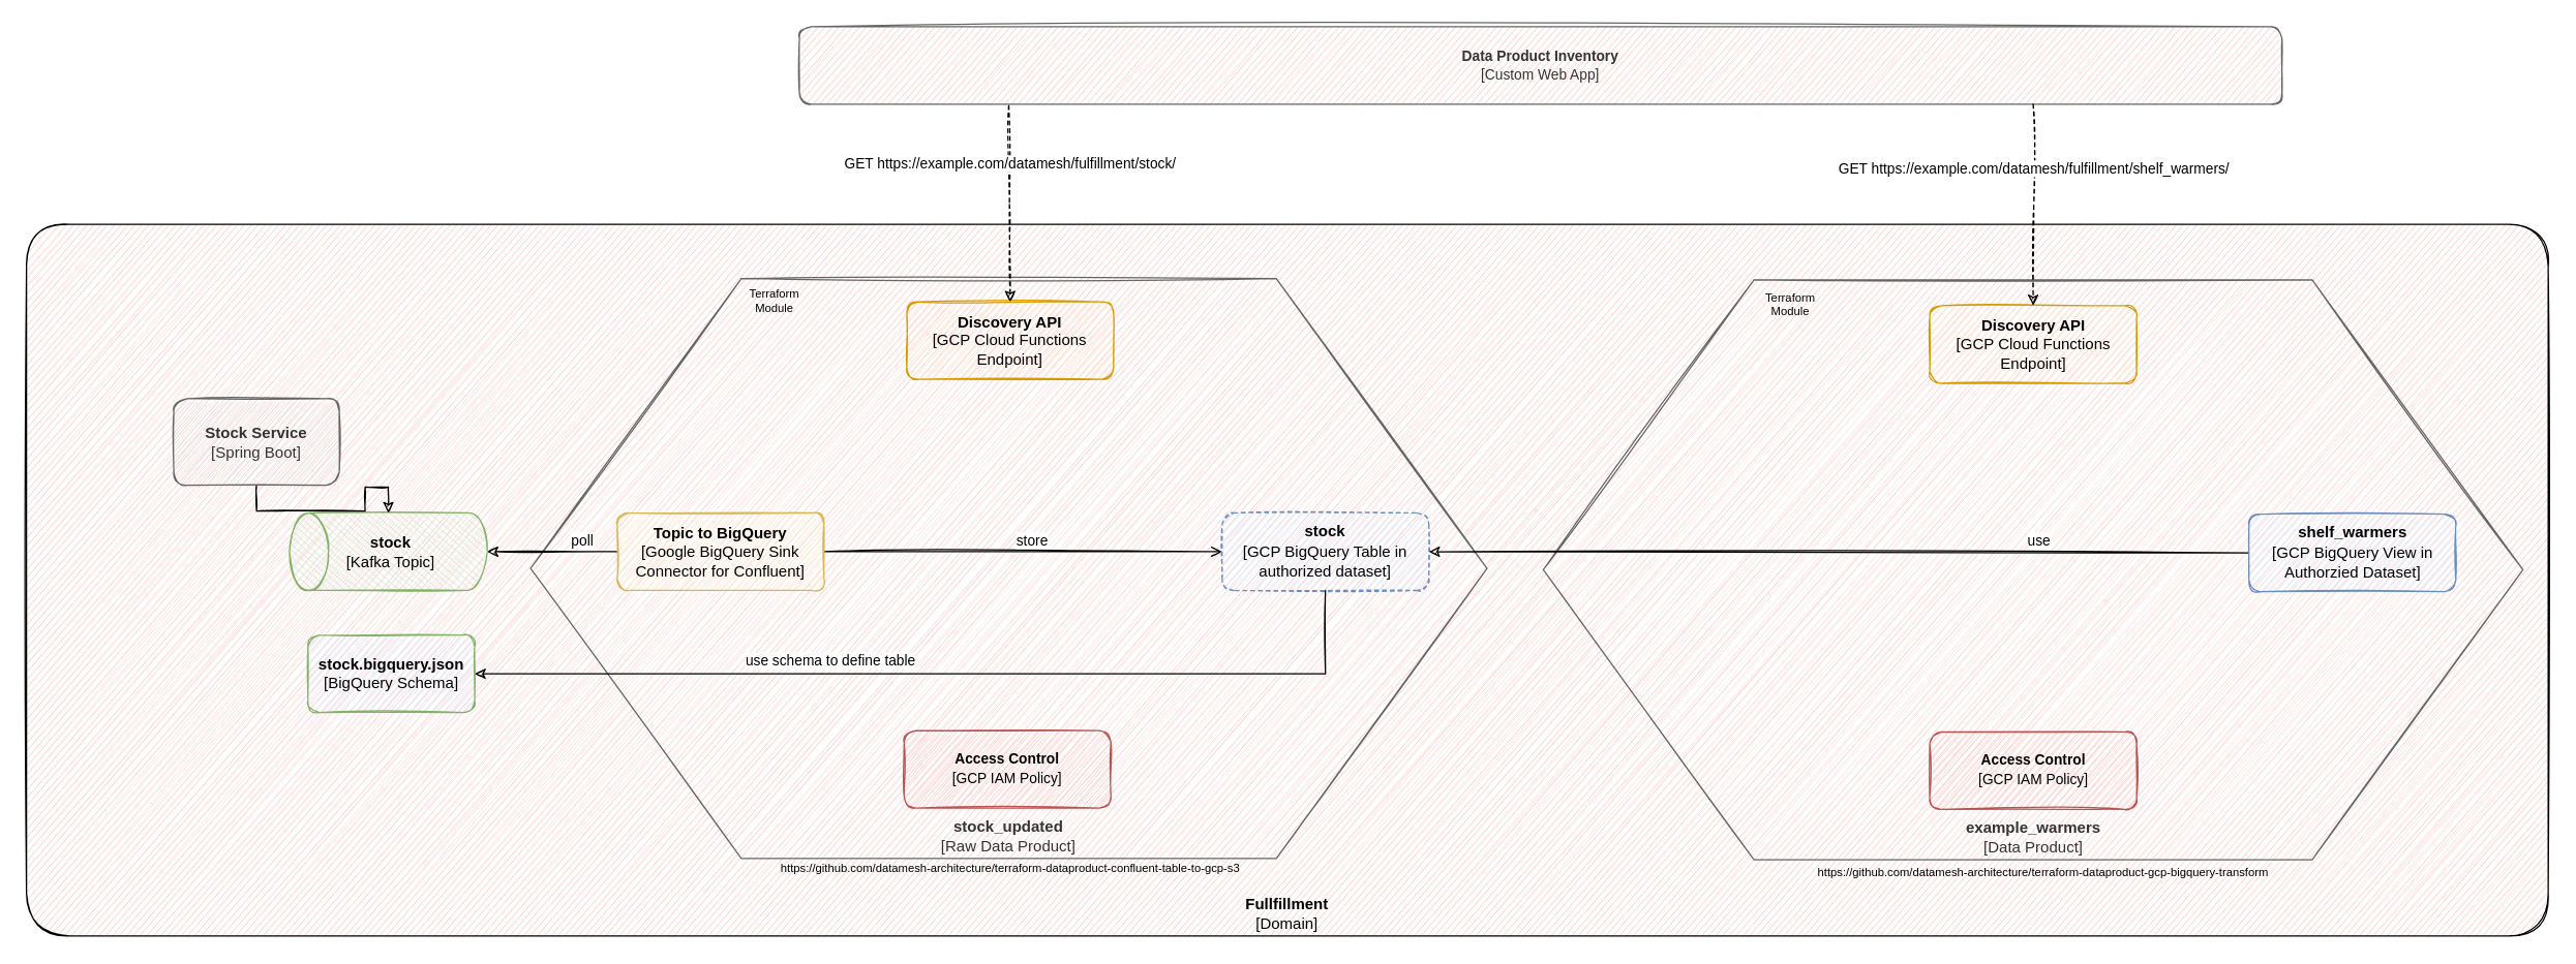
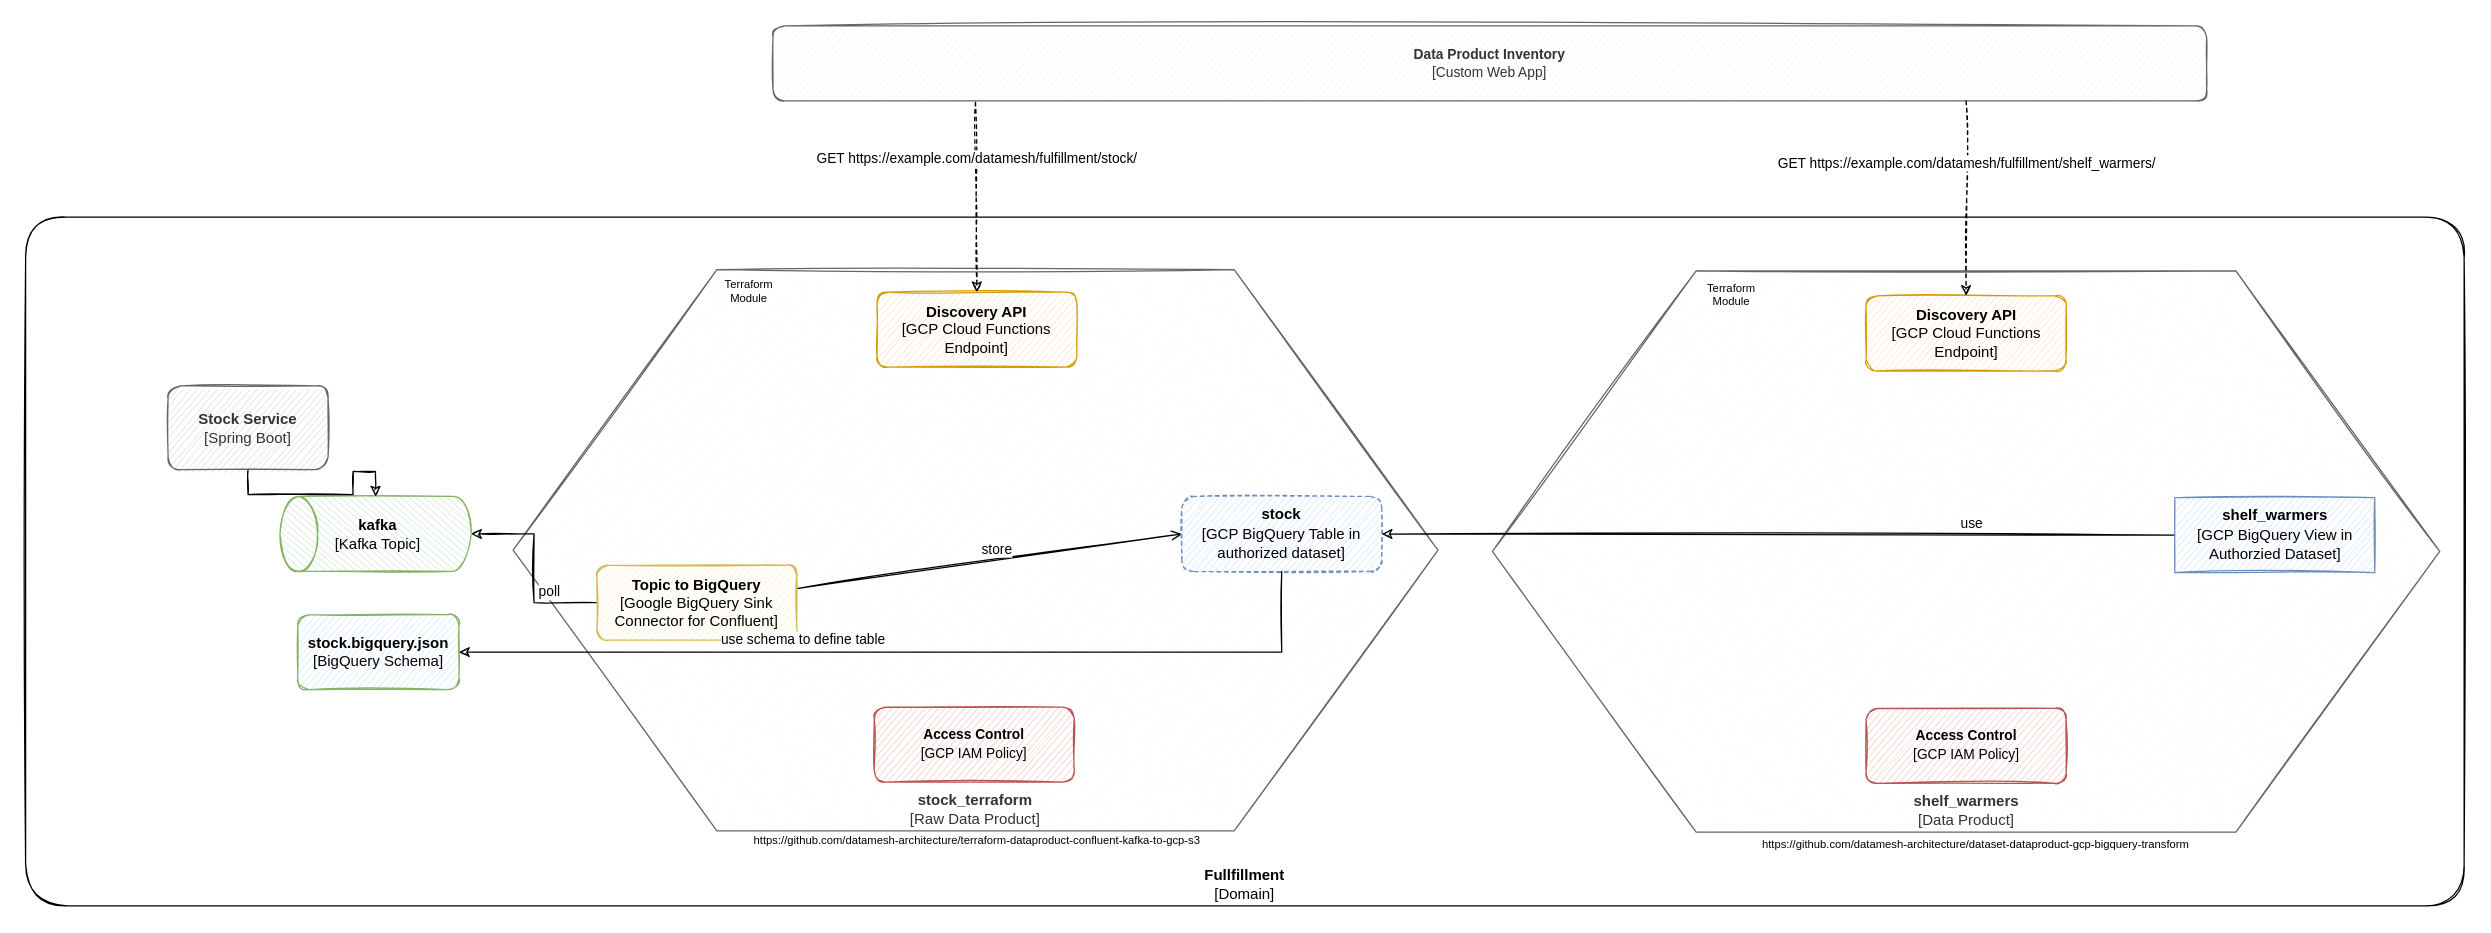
  <mxCell id="0" />
  <mxCell id="1" parent="0" />
- <mxCell id="2" value="&lt;b&gt;Fullfillment&lt;/b&gt;&lt;br&gt;[Domain]" style="rounded=1;whiteSpace=wrap;html=1;verticalAlign=bottom;fontStyle=0;arcSize=6;sketch=1;fillColor=#f8cecc;" parent="1" vertex="1"><mxGeometry x="20" y="173" width="1951" height="551" as="geometry" /></mxCell>
- <mxCell id="3" value="&lt;b&gt;example_warmers&lt;/b&gt;&lt;br&gt;[Data Product]" style="shape=hexagon;perimeter=hexagonPerimeter2;whiteSpace=wrap;html=1;fixedSize=1;rounded=0;glass=0;fontFamily=Helvetica;fontSize=12;size=163.059;verticalAlign=bottom;fillColor=#FCFCFC;fontColor=#333333;strokeColor=#666666;sketch=1;" parent="1" vertex="1"><mxGeometry x="1193.5" y="216" width="758" height="449" as="geometry" /></mxCell>
- <mxCell id="4" value="&lt;b&gt;stock_updated&lt;/b&gt;&lt;br&gt;[Raw Data Product]" style="shape=hexagon;perimeter=hexagonPerimeter2;whiteSpace=wrap;html=1;fixedSize=1;rounded=0;glass=0;fontFamily=Helvetica;fontSize=12;size=163.059;verticalAlign=bottom;fillColor=#FCFCFC;fontColor=#333333;strokeColor=#666666;sketch=1;" parent="1" vertex="1"><mxGeometry x="410" y="215" width="740" height="449" as="geometry" /></mxCell>
+ <mxCell id="2" value="&lt;b&gt;Fullfillment&lt;/b&gt;&lt;br&gt;[Domain]" style="rounded=1;whiteSpace=wrap;html=1;verticalAlign=bottom;fontStyle=0;arcSize=6;sketch=1;" parent="1" vertex="1"><mxGeometry x="20" y="173" width="1951" height="551" as="geometry" /></mxCell>
+ <mxCell id="3" value="&lt;b&gt;shelf_warmers&lt;/b&gt;&lt;br&gt;[Data Product]" style="shape=hexagon;perimeter=hexagonPerimeter2;whiteSpace=wrap;html=1;fixedSize=1;rounded=0;glass=0;fontFamily=Helvetica;fontSize=12;size=163.059;verticalAlign=bottom;fillColor=#FCFCFC;fontColor=#333333;strokeColor=#666666;sketch=1;" parent="1" vertex="1"><mxGeometry x="1193.5" y="216" width="758" height="449" as="geometry" /></mxCell>
+ <mxCell id="4" value="&lt;b&gt;stock_terraform&lt;/b&gt;&lt;br&gt;[Raw Data Product]" style="shape=hexagon;perimeter=hexagonPerimeter2;whiteSpace=wrap;html=1;fixedSize=1;rounded=0;glass=0;fontFamily=Helvetica;fontSize=12;size=163.059;verticalAlign=bottom;fillColor=#FCFCFC;fontColor=#333333;strokeColor=#666666;sketch=1;" parent="1" vertex="1"><mxGeometry x="410" y="215" width="740" height="449" as="geometry" /></mxCell>
  <mxCell id="5" style="edgeStyle=orthogonalEdgeStyle;rounded=0;orthogonalLoop=1;jettySize=auto;html=1;entryX=0;entryY=0.5;entryDx=0;entryDy=0;startArrow=classic;startFill=1;endArrow=none;endFill=0;sketch=1;" parent="1" source="7" target="11" edge="1"><mxGeometry relative="1" as="geometry" /></mxCell>
  <mxCell id="6" value="poll" style="edgeLabel;html=1;align=center;verticalAlign=middle;resizable=0;points=[];fontSize=11;fontFamily=Helvetica;sketch=1;" parent="5" vertex="1" connectable="0"><mxGeometry x="0.595" y="3" relative="1" as="geometry"><mxPoint x="-7" y="-6" as="offset" /></mxGeometry></mxCell>
  <mxCell id="7" value="" style="shape=cylinder3;whiteSpace=wrap;html=1;boundedLbl=1;backgroundOutline=1;size=15;rotation=-90;fillColor=#d5e8d4;strokeColor=#82b366;sketch=1;" parent="1" vertex="1"><mxGeometry x="270" y="350" width="60" height="153" as="geometry" /></mxCell>
- <mxCell id="8" value="&lt;b&gt;stock&lt;/b&gt;&lt;br&gt;[Kafka Topic]" style="text;html=1;strokeColor=none;fillColor=none;align=center;verticalAlign=middle;whiteSpace=wrap;rounded=0;sketch=1;" parent="1" vertex="1"><mxGeometry x="253.25" y="411.5" width="98" height="30" as="geometry" /></mxCell>
+ <mxCell id="8" value="&lt;b&gt;kafka&lt;/b&gt;&lt;br&gt;[Kafka Topic]" style="text;html=1;strokeColor=none;fillColor=none;align=center;verticalAlign=middle;whiteSpace=wrap;rounded=0;sketch=1;" parent="1" vertex="1"><mxGeometry x="253.25" y="411.5" width="98" height="30" as="geometry" /></mxCell>
  <mxCell id="9" style="rounded=0;orthogonalLoop=1;jettySize=auto;html=1;entryX=0;entryY=0.5;entryDx=0;entryDy=0;sketch=1;endArrow=open;" parent="1" source="11" target="14" edge="1"><mxGeometry relative="1" as="geometry"><mxPoint x="701.12" y="426.5" as="targetPoint" /></mxGeometry></mxCell>
  <mxCell id="10" value="store" style="edgeLabel;html=1;align=center;verticalAlign=middle;resizable=0;points=[];fontSize=11;fontFamily=Helvetica;sketch=1;" parent="9" vertex="1" connectable="0"><mxGeometry x="0.052" y="4" relative="1" as="geometry"><mxPoint x="-2" y="-5" as="offset" /></mxGeometry></mxCell>
- <mxCell id="11" value="&lt;b&gt;Topic to BigQuery&lt;br&gt;&lt;/b&gt;[Google BigQuery Sink Connector for Confluent]" style="rounded=1;whiteSpace=wrap;html=1;fillColor=#fff2cc;strokeColor=#d6b656;sketch=1;" parent="1" vertex="1"><mxGeometry x="477" y="396.5" width="160" height="60" as="geometry" /></mxCell>
+ <mxCell id="11" value="&lt;b&gt;Topic to BigQuery&lt;br&gt;&lt;/b&gt;[Google BigQuery Sink Connector for Confluent]" style="rounded=1;whiteSpace=wrap;html=1;fillColor=#fff2cc;strokeColor=#d6b656;sketch=1;" parent="1" vertex="1"><mxGeometry x="477" y="451.5" width="160" height="60" as="geometry" /></mxCell>
  <mxCell id="12" style="edgeStyle=orthogonalEdgeStyle;rounded=0;orthogonalLoop=1;jettySize=auto;html=1;sketch=1;" parent="1" source="13" target="7" edge="1"><mxGeometry relative="1" as="geometry" /></mxCell>
  <mxCell id="13" value="&lt;b style=&quot;font-size: 12px;&quot;&gt;Stock Service&lt;br style=&quot;font-size: 12px;&quot;&gt;&lt;/b&gt;[Spring Boot]" style="rounded=1;whiteSpace=wrap;html=1;verticalAlign=middle;fontSize=12;fillColor=#E0E0E0;fontColor=#333333;strokeColor=#666666;sketch=1;" parent="1" vertex="1"><mxGeometry x="134" y="308" width="128" height="67" as="geometry" /></mxCell>
  <mxCell id="14" value="&lt;font face=&quot;Helvetica&quot; style=&quot;font-size: 12px;&quot;&gt;&lt;b style=&quot;font-size: 12px;&quot;&gt;stock&lt;br style=&quot;font-size: 12px;&quot;&gt;&lt;/b&gt;[GCP BigQuery Table in authorized dataset]&lt;/font&gt;" style="rounded=1;whiteSpace=wrap;html=1;fontFamily=Courier New;fontSize=12;fillColor=#dae8fc;strokeColor=#6c8ebf;sketch=1;dashed=1;" parent="1" vertex="1"><mxGeometry x="945" y="396.5" width="160" height="60" as="geometry" /></mxCell>
  <mxCell id="15" value="&lt;b&gt;Discovery API&lt;br&gt;&lt;/b&gt;[GCP Cloud Functions Endpoint]" style="rounded=1;whiteSpace=wrap;html=1;fillColor=#ffe6cc;strokeColor=#d79b00;sketch=1;" parent="1" vertex="1"><mxGeometry x="701.12" y="233" width="160" height="60" as="geometry" /></mxCell>
  <mxCell id="16" style="edgeStyle=orthogonalEdgeStyle;rounded=0;orthogonalLoop=1;jettySize=auto;html=1;entryX=0.5;entryY=0;entryDx=0;entryDy=0;fontFamily=Helvetica;fontSize=11;dashed=1;sketch=1;" parent="1" target="15" edge="1"><mxGeometry relative="1" as="geometry"><mxPoint x="780" y="81" as="sourcePoint" /></mxGeometry></mxCell>
  <mxCell id="17" value="GET https://example.com/datamesh/fulfillment/stock/" style="edgeLabel;html=1;align=center;verticalAlign=middle;resizable=0;points=[];fontSize=11;fontFamily=Helvetica;sketch=1;" parent="16" vertex="1" connectable="0"><mxGeometry x="-0.41" relative="1" as="geometry"><mxPoint as="offset" /></mxGeometry></mxCell>
- <mxCell id="18" value="&lt;b&gt;Data Product Inventory&lt;br&gt;&lt;/b&gt;[Custom Web App]" style="rounded=1;whiteSpace=wrap;html=1;fontFamily=Helvetica;fontSize=11;sketch=1;fillColor=#f8cecc;fontColor=#333333;strokeColor=#666666;" parent="1" vertex="1"><mxGeometry x="618" y="20" width="1147" height="60" as="geometry" /></mxCell>
+ <mxCell id="18" value="&lt;b&gt;Data Product Inventory&lt;br&gt;&lt;/b&gt;[Custom Web App]" style="rounded=1;whiteSpace=wrap;html=1;fontFamily=Helvetica;fontSize=11;sketch=1;fillColor=#f5f5f5;fontColor=#333333;strokeColor=#666666;" parent="1" vertex="1"><mxGeometry x="618" y="20" width="1147" height="60" as="geometry" /></mxCell>
  <mxCell id="19" value="&lt;b&gt;stock.bigquery.json&lt;/b&gt;&lt;br&gt;[BigQuery Schema]" style="rounded=1;whiteSpace=wrap;html=1;fillColor=#dae8fc;strokeColor=#82b366;sketch=1;" parent="1" vertex="1"><mxGeometry x="237.75" y="491" width="129" height="60" as="geometry" /></mxCell>
  <mxCell id="20" value="&lt;b&gt;Discovery API&lt;br&gt;&lt;/b&gt;[GCP Cloud Functions Endpoint]" style="rounded=1;whiteSpace=wrap;html=1;fillColor=#ffe6cc;strokeColor=#d79b00;sketch=1;" parent="1" vertex="1"><mxGeometry x="1492.5" y="236" width="160" height="60" as="geometry" /></mxCell>
  <mxCell id="21" style="rounded=0;orthogonalLoop=1;jettySize=auto;html=1;entryX=1;entryY=0.5;entryDx=0;entryDy=0;fontFamily=Helvetica;fontSize=11;startArrow=none;startFill=0;endArrow=classic;endFill=1;dashed=0;exitX=0;exitY=0.5;exitDx=0;exitDy=0;sketch=1;" parent="1" source="23" target="14" edge="1"><mxGeometry relative="1" as="geometry"><Array as="points" /><mxPoint x="1294.5" y="427.5" as="sourcePoint" /></mxGeometry></mxCell>
  <mxCell id="22" value="use" style="edgeLabel;html=1;align=center;verticalAlign=middle;resizable=0;points=[];fontSize=11;fontFamily=Helvetica;sketch=1;" parent="21" vertex="1" connectable="0"><mxGeometry x="-0.47" y="1" relative="1" as="geometry"><mxPoint x="5" y="-11" as="offset" /></mxGeometry></mxCell>
- <mxCell id="23" value="&lt;font face=&quot;Helvetica&quot; style=&quot;font-size: 12px;&quot;&gt;&lt;b style=&quot;font-size: 12px;&quot;&gt;shelf_warmers&lt;br style=&quot;font-size: 12px;&quot;&gt;&lt;/b&gt;[GCP BigQuery View in Authorzied Dataset]&lt;/font&gt;" style="rounded=1;whiteSpace=wrap;html=1;fontFamily=Courier New;fontSize=12;fillColor=#dae8fc;strokeColor=#6c8ebf;sketch=1;" parent="1" vertex="1"><mxGeometry x="1739.5" y="397.5" width="160" height="60" as="geometry" /></mxCell>
+ <mxCell id="23" value="&lt;font face=&quot;Helvetica&quot; style=&quot;font-size: 12px;&quot;&gt;&lt;b style=&quot;font-size: 12px;&quot;&gt;shelf_warmers&lt;br style=&quot;font-size: 12px;&quot;&gt;&lt;/b&gt;[GCP BigQuery View in Authorzied Dataset]&lt;/font&gt;" style="whiteSpace=wrap;html=1;fontFamily=Courier New;fontSize=12;fillColor=#dae8fc;strokeColor=#6c8ebf;sketch=1;rounded=0;" parent="1" vertex="1"><mxGeometry x="1739.5" y="397.5" width="160" height="60" as="geometry" /></mxCell>
  <mxCell id="24" style="edgeStyle=orthogonalEdgeStyle;rounded=0;orthogonalLoop=1;jettySize=auto;html=1;entryX=0.5;entryY=0;entryDx=0;entryDy=0;fontFamily=Helvetica;fontSize=11;dashed=1;sketch=1;" parent="1" target="20" edge="1"><mxGeometry relative="1" as="geometry"><mxPoint x="1572.5" y="80" as="sourcePoint" /><mxPoint x="611" y="280" as="targetPoint" /></mxGeometry></mxCell>
  <mxCell id="25" value="GET https://example.com/datamesh/fulfillment/shelf_warmers/" style="edgeLabel;html=1;align=center;verticalAlign=middle;resizable=0;points=[];fontSize=11;fontFamily=Helvetica;sketch=1;" parent="24" vertex="1" connectable="0"><mxGeometry x="-0.41" relative="1" as="geometry"><mxPoint y="4" as="offset" /></mxGeometry></mxCell>
  <mxCell id="26" value="&lt;font face=&quot;Helvetica&quot;&gt;&lt;b&gt;Access Control&lt;br&gt;&lt;/b&gt;[GCP IAM Policy]&lt;/font&gt;" style="rounded=1;whiteSpace=wrap;html=1;fontFamily=Courier New;fontSize=11;fillColor=#f8cecc;strokeColor=#b85450;sketch=1;" parent="1" vertex="1"><mxGeometry x="699" y="565" width="160" height="60" as="geometry" /></mxCell>
  <mxCell id="27" value="&lt;font face=&quot;Helvetica&quot;&gt;&lt;b&gt;Access Control&lt;br&gt;&lt;/b&gt;[GCP IAM Policy]&lt;/font&gt;" style="rounded=1;whiteSpace=wrap;html=1;fontFamily=Courier New;fontSize=11;fillColor=#f8cecc;strokeColor=#b85450;sketch=1;" parent="1" vertex="1"><mxGeometry x="1492.5" y="566" width="160" height="60" as="geometry" /></mxCell>
- <mxCell id="28" value="https://github.com/datamesh-architecture/terraform-dataproduct-confluent-table-to-gcp-s3" style="text;html=1;strokeColor=none;fillColor=none;align=center;verticalAlign=middle;whiteSpace=wrap;rounded=0;glass=0;fontFamily=Helvetica;fontSize=9;sketch=1;" parent="1" vertex="1"><mxGeometry x="571.62" y="657" width="419" height="30" as="geometry" /></mxCell>
- <mxCell id="29" value="https://github.com/datamesh-architecture/terraform-dataproduct-gcp-bigquery-transform" style="text;html=1;strokeColor=none;fillColor=none;align=center;verticalAlign=middle;whiteSpace=wrap;rounded=0;glass=0;fontFamily=Helvetica;fontSize=9;sketch=1;" parent="1" vertex="1"><mxGeometry x="1371" y="660" width="419" height="30" as="geometry" /></mxCell>
+ <mxCell id="28" value="https://github.com/datamesh-architecture/terraform-dataproduct-confluent-kafka-to-gcp-s3" style="text;html=1;strokeColor=none;fillColor=none;align=center;verticalAlign=middle;whiteSpace=wrap;rounded=0;glass=0;fontFamily=Helvetica;fontSize=9;sketch=1;" parent="1" vertex="1"><mxGeometry x="571.62" y="657" width="419" height="30" as="geometry" /></mxCell>
+ <mxCell id="29" value="https://github.com/datamesh-architecture/dataset-dataproduct-gcp-bigquery-transform" style="text;html=1;strokeColor=none;fillColor=none;align=center;verticalAlign=middle;whiteSpace=wrap;rounded=0;glass=0;fontFamily=Helvetica;fontSize=9;sketch=1;" parent="1" vertex="1"><mxGeometry x="1371" y="660" width="419" height="30" as="geometry" /></mxCell>
  <mxCell id="30" value="Terraform Module" style="text;html=1;strokeColor=none;fillColor=none;align=center;verticalAlign=middle;whiteSpace=wrap;rounded=0;glass=0;fontFamily=Helvetica;fontSize=9;sketch=1;" parent="1" vertex="1"><mxGeometry x="569" y="217" width="60" height="30" as="geometry" /></mxCell>
  <mxCell id="31" value="Terraform Module" style="text;html=1;strokeColor=none;fillColor=none;align=center;verticalAlign=middle;whiteSpace=wrap;rounded=0;glass=0;fontFamily=Helvetica;fontSize=9;sketch=1;" parent="1" vertex="1"><mxGeometry x="1354.5" y="220" width="60" height="30" as="geometry" /></mxCell>
  <mxCell id="32" value="" style="edgeStyle=orthogonalEdgeStyle;rounded=0;orthogonalLoop=1;jettySize=auto;html=1;fontFamily=Helvetica;fontSize=11;dashed=0;startArrow=classic;startFill=1;endArrow=none;endFill=0;entryX=0.5;entryY=1;entryDx=0;entryDy=0;sketch=1;" parent="1" source="19" target="14" edge="1"><mxGeometry relative="1" as="geometry"><mxPoint x="366.75" y="521" as="sourcePoint" /><mxPoint x="1147.471" y="456.5" as="targetPoint" /></mxGeometry></mxCell>
  <mxCell id="33" value="use schema to define table" style="edgeLabel;html=1;align=center;verticalAlign=middle;resizable=0;points=[];fontSize=11;fontFamily=Helvetica;sketch=1;" parent="32" vertex="1" connectable="0"><mxGeometry x="-0.244" relative="1" as="geometry"><mxPoint x="2" y="-11" as="offset" /></mxGeometry></mxCell>
  <mxCell id="34" style="edgeStyle=none;rounded=0;orthogonalLoop=1;jettySize=auto;html=1;entryX=1;entryY=0.75;entryDx=0;entryDy=0;dashed=1;strokeWidth=2;fontFamily=Helvetica;fontSize=12;startArrow=classic;startFill=1;endArrow=classic;endFill=1;sketch=1;" parent="1" source="14" target="14" edge="1"><mxGeometry relative="1" as="geometry" /></mxCell>
